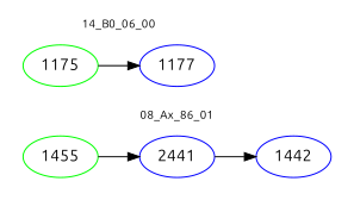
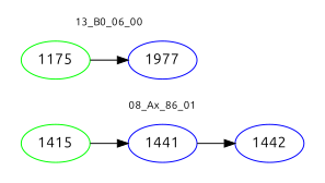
  digraph {
    fontname=Ubuntu
    rankdir=LR
    node [color=blue fontname=Ubuntu]
    edge [color=black fontname=Ubuntu]
-   n1 [color=green label=1455]
-   n2 [label=2441]
+   n1 [color=green label=1415]
+   n2 [label=1441]
    n3 [label=1442]
    n4 [color=green label=1175]
-   n5 [label=1177]
+   n5 [label=1977]
    subgraph cluster_1 {
      color=white
      fontsize=10
      label="08_Ax_86_01"
      n1
      n2
      n3
    }
    subgraph cluster_2 {
      color=white
      fontsize=10
-     label="14_B0_06_00"
+     label="13_B0_06_00"
      n4
      n5
    }
    n1 -> n2
    n2 -> n3
    n4 -> n5
  }
